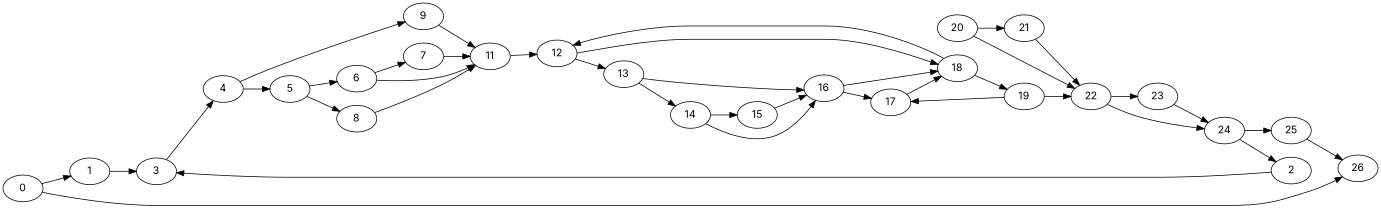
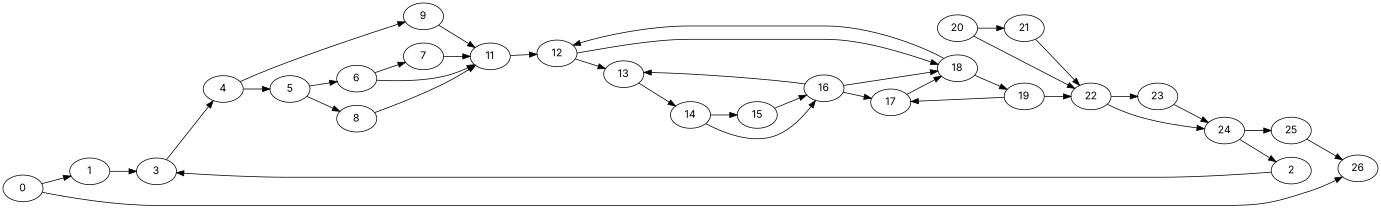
  digraph {
    fontname=Inter
    rankdir=LR
    node [fontname=Inter]
    edge [fontname=Inter]
    0
    1
    26
    3
    4
    2
    5
    9
    6
    8
    11
    7
    12
    13
    18
    14
    16
    19
    15
    17
    22
    20
    21
    23
    24
    25
    0 -> 1
    0 -> 26
    1 -> 3
    3 -> 4
    4 -> 5
    4 -> 9
    2 -> 3
    5 -> 6
    5 -> 8
    9 -> 11
    6 -> 11
    6 -> 7
    8 -> 11
    11 -> 12
    7 -> 11
    12 -> 13
    12 -> 18
    13 -> 14
-   13 -> 16
+   16 -> 13
    18 -> 12
    18 -> 19
    14 -> 16
    14 -> 15
    16 -> 18
    16 -> 17
    19 -> 17
    19 -> 22
    15 -> 16
    17 -> 18
    22 -> 23
    22 -> 24
    20 -> 22
    20 -> 21
    21 -> 22
    23 -> 24
    24 -> 2
    24 -> 25
    25 -> 26
  }
